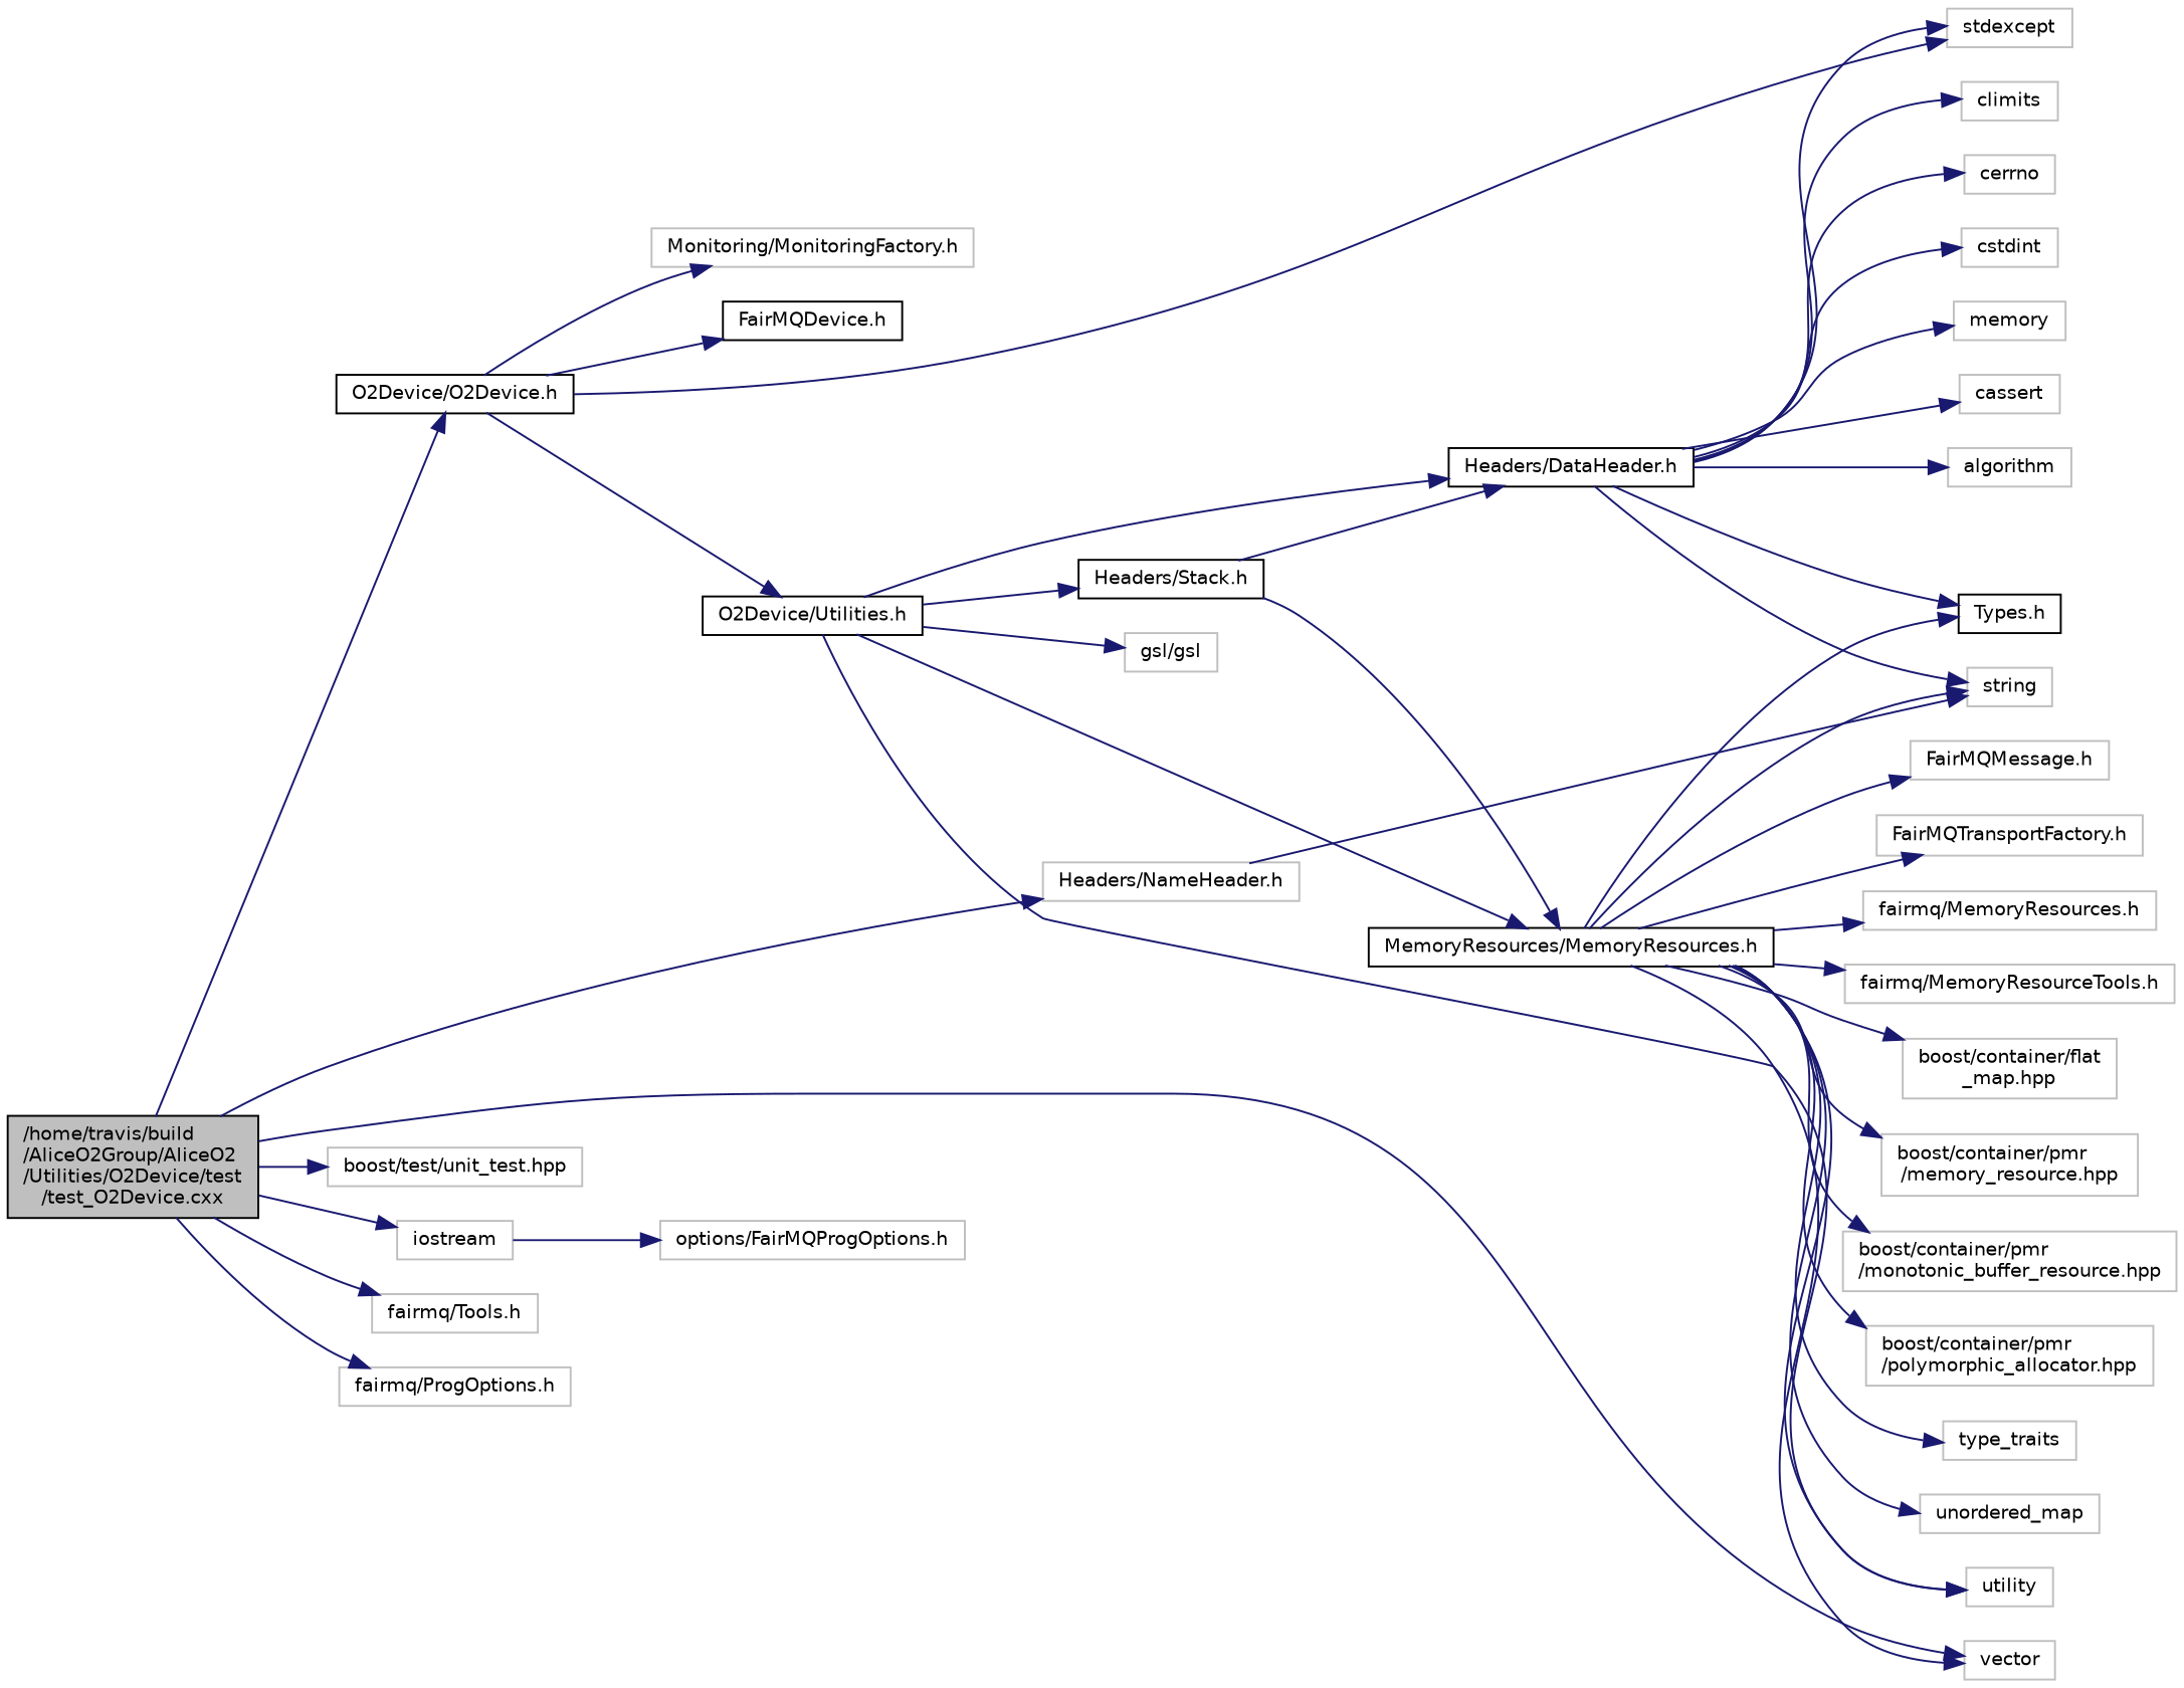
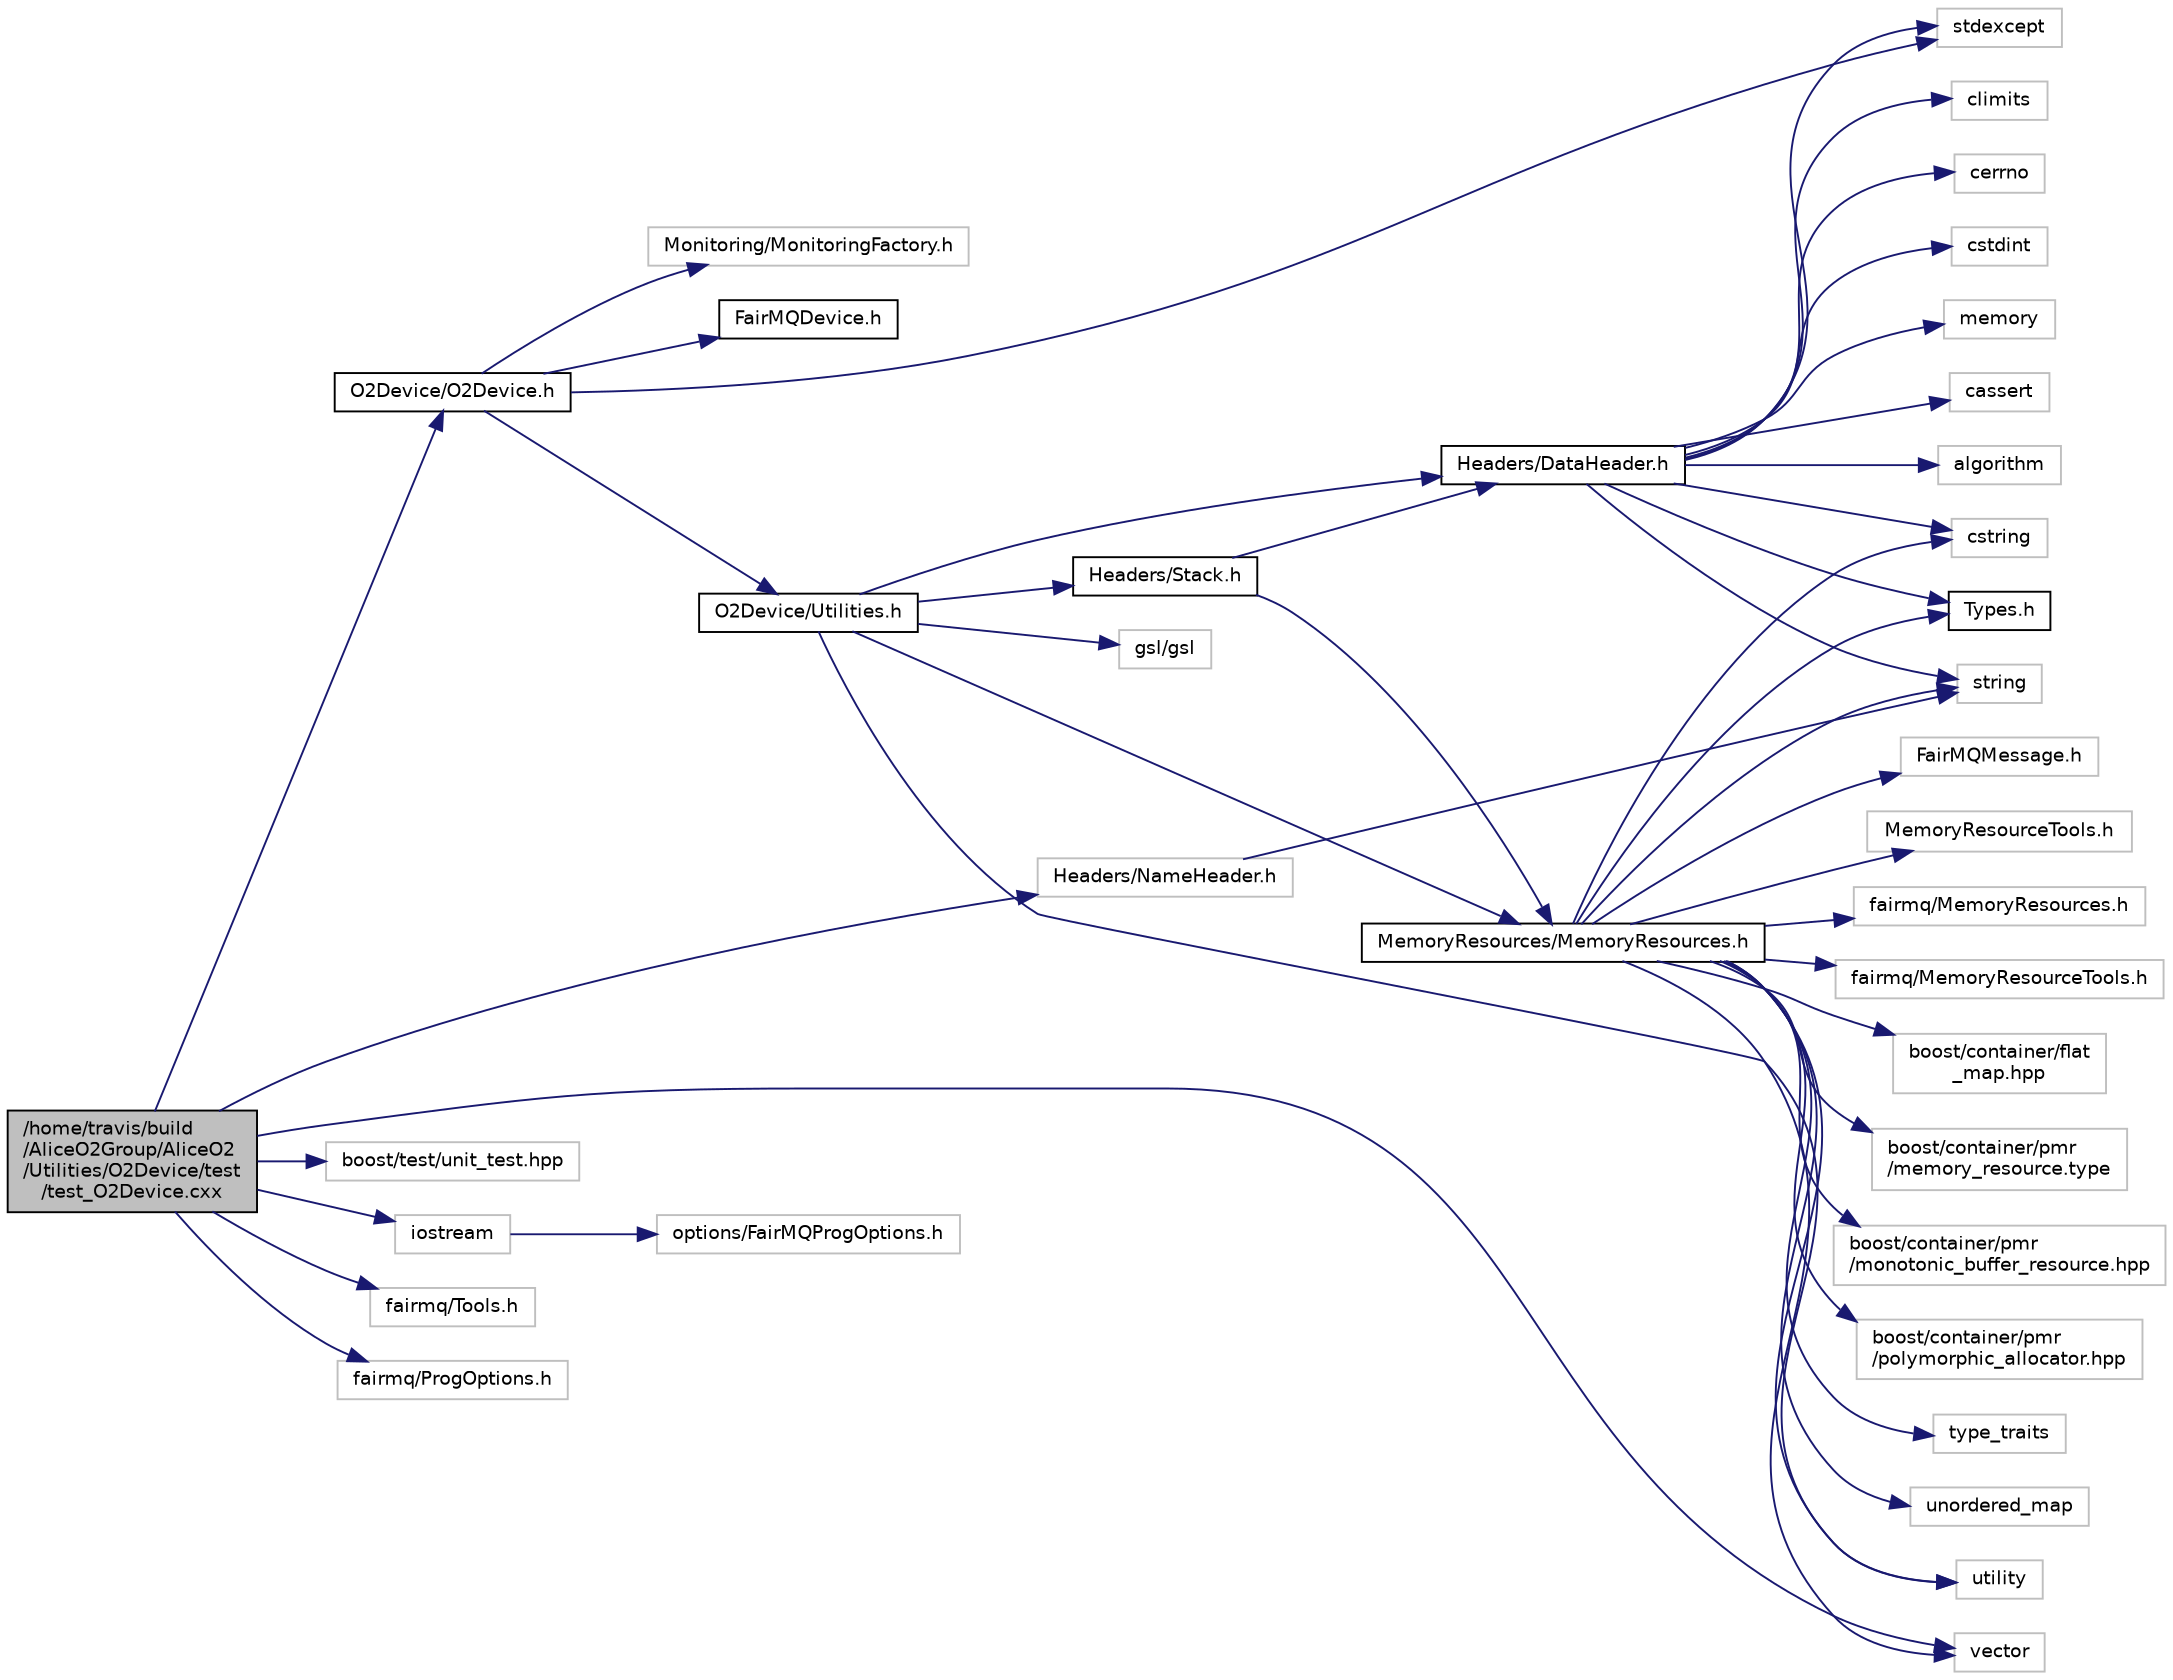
  digraph {
    rankdir=LR
    node [color=grey75 fontname=Helvetica fontsize=10 shape=record]
    edge [color=midnightblue fontname=Helvetica fontsize=10 labelfontname=Helvetica labelfontsize=10 style=solid]
    n1 [color=black fillcolor=grey75 fontcolor=black height=0.2 label="/home/travis/build\l/AliceO2Group/AliceO2\l/Utilities/O2Device/test\l/test_O2Device.cxx" style=filled width=0.4]
    n2 [color=black height=0.2 label="O2Device/O2Device.h" width=0.4]
    n3 [height=0.2 label=vector width=0.4]
    n4 [height=0.2 label="Headers/NameHeader.h" width=0.4]
    n5 [height=0.2 label="boost/test/unit_test.hpp" width=0.4]
    n6 [height=0.2 label=iostream width=0.4]
    n7 [height=0.2 label="fairmq/Tools.h" width=0.4]
    n8 [height=0.2 label="fairmq/ProgOptions.h" width=0.4]
    n9 [color=black height=0.2 label="FairMQDevice.h" width=0.4]
    n10 [color=black height=0.2 label="O2Device/Utilities.h" width=0.4]
    n11 [height=0.2 label=stdexcept width=0.4]
    n12 [height=0.2 label="Monitoring/MonitoringFactory.h" width=0.4]
    n13 [height=0.2 label=string width=0.4]
    n14 [height=0.2 label="options/FairMQProgOptions.h" width=0.4]
    n15 [color=black height=0.2 label="MemoryResources/MemoryResources.h" width=0.4]
    n16 [height=0.2 label=utility width=0.4]
    n17 [color=black height=0.2 label="Headers/DataHeader.h" width=0.4]
    n18 [color=black height=0.2 label="Headers/Stack.h" width=0.4]
    n19 [height=0.2 label="gsl/gsl" width=0.4]
    n20 [height=0.2 label="boost/container/flat\l_map.hpp" width=0.4]
-   n21 [height=0.2 label="boost/container/pmr\l/memory_resource.hpp" width=0.4]
+   n21 [height=0.2 label="boost/container/pmr\l/memory_resource.type" width=0.4]
    n22 [height=0.2 label="boost/container/pmr\l/monotonic_buffer_resource.hpp" width=0.4]
    n23 [height=0.2 label="boost/container/pmr\l/polymorphic_allocator.hpp" width=0.4]
+   n24 [height=0.2 label=cstring width=0.4]
    n25 [height=0.2 label=type_traits width=0.4]
    n26 [height=0.2 label=unordered_map width=0.4]
    n27 [height=0.2 label="FairMQMessage.h" width=0.4]
-   n28 [height=0.2 label="FairMQTransportFactory.h" width=0.4]
+   n28 [height=0.2 label="MemoryResourceTools.h" width=0.4]
    n29 [height=0.2 label="fairmq/MemoryResources.h" width=0.4]
    n30 [height=0.2 label="fairmq/MemoryResourceTools.h" width=0.4]
    n31 [color=black height=0.2 label="Types.h" width=0.4]
    n32 [height=0.2 label=cstdint width=0.4]
    n33 [height=0.2 label=memory width=0.4]
    n34 [height=0.2 label=cassert width=0.4]
    n35 [height=0.2 label=algorithm width=0.4]
    n36 [height=0.2 label=climits width=0.4]
    n37 [height=0.2 label=cerrno width=0.4]
    n1 -> n2
    n1 -> n3
    n1 -> n4
    n1 -> n5
    n1 -> n6
    n1 -> n7
    n1 -> n8
    n2 -> n9
    n2 -> n10
    n2 -> n11
    n2 -> n12
    n4 -> n13
    n6 -> n14
    n10 -> n15
    n10 -> n16
    n10 -> n17
    n10 -> n18
    n10 -> n19
    n15 -> n3
    n15 -> n13
    n15 -> n16
    n15 -> n20
    n15 -> n21
    n15 -> n22
    n15 -> n23
+   n15 -> n24
    n15 -> n25
    n15 -> n26
    n15 -> n27
    n15 -> n28
    n15 -> n29
    n15 -> n30
    n15 -> n31
    n17 -> n11
    n17 -> n13
+   n17 -> n24
    n17 -> n31
    n17 -> n32
    n17 -> n33
    n17 -> n34
    n17 -> n35
    n17 -> n36
    n17 -> n37
    n18 -> n15
    n18 -> n17
  }
